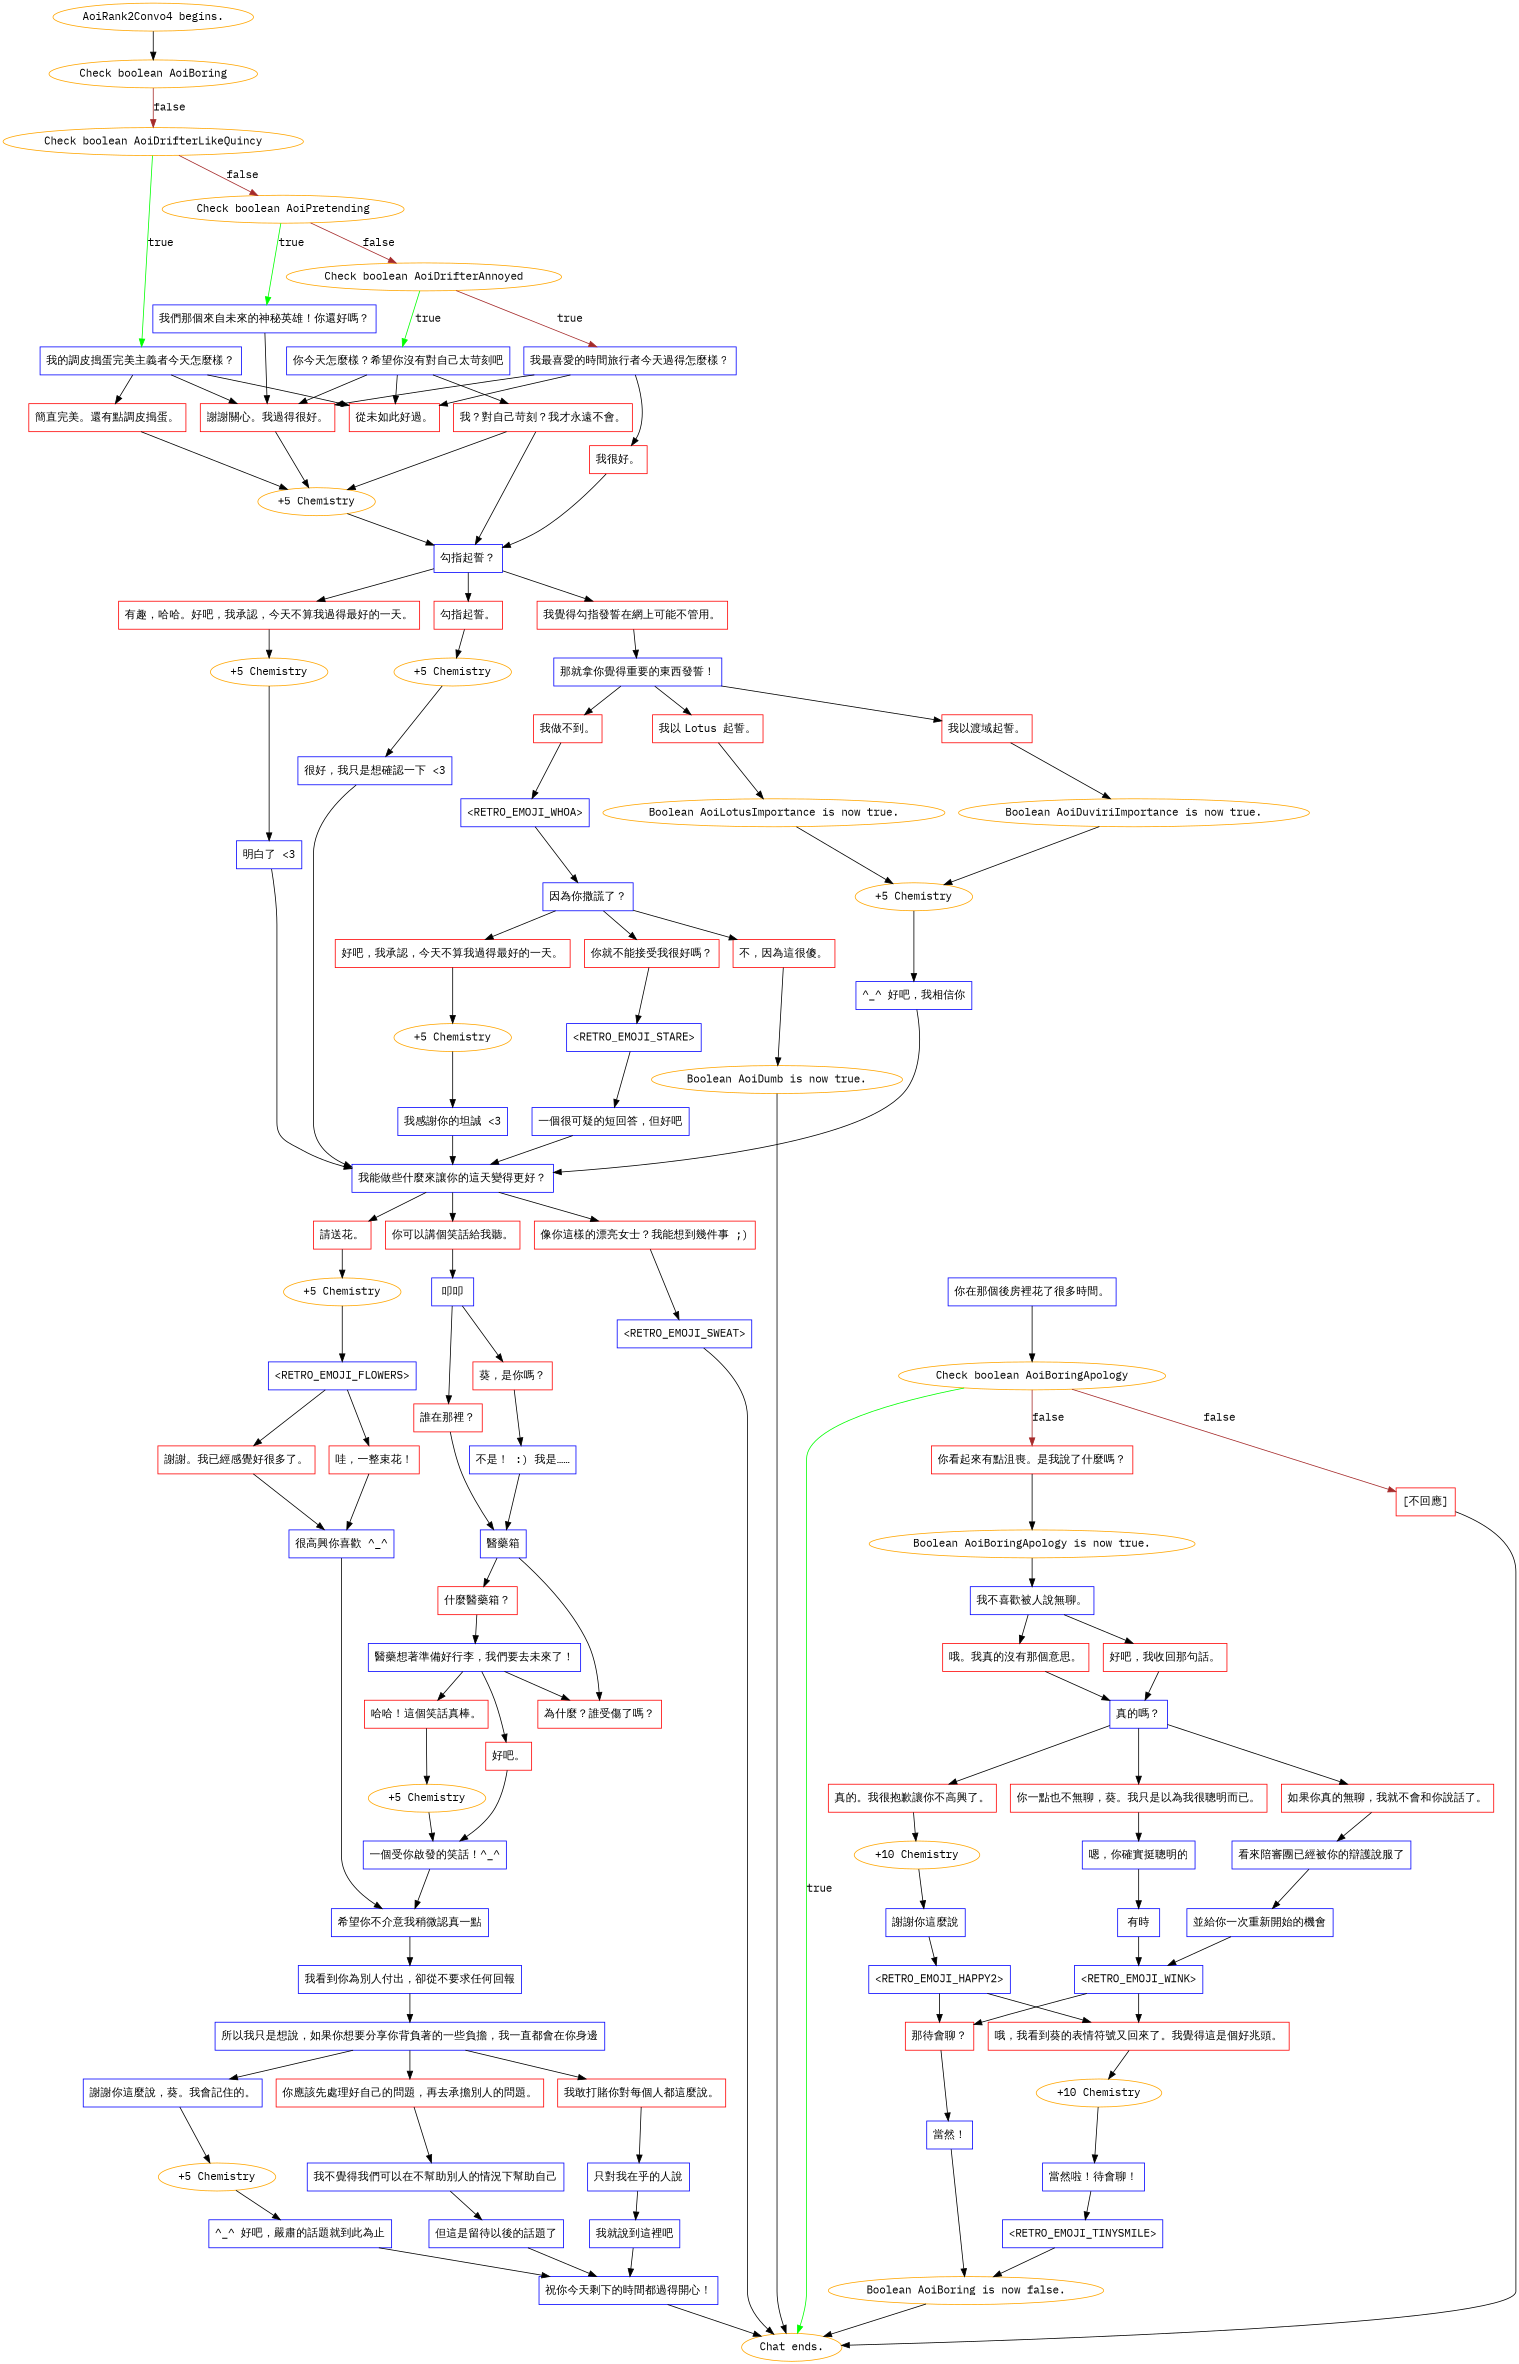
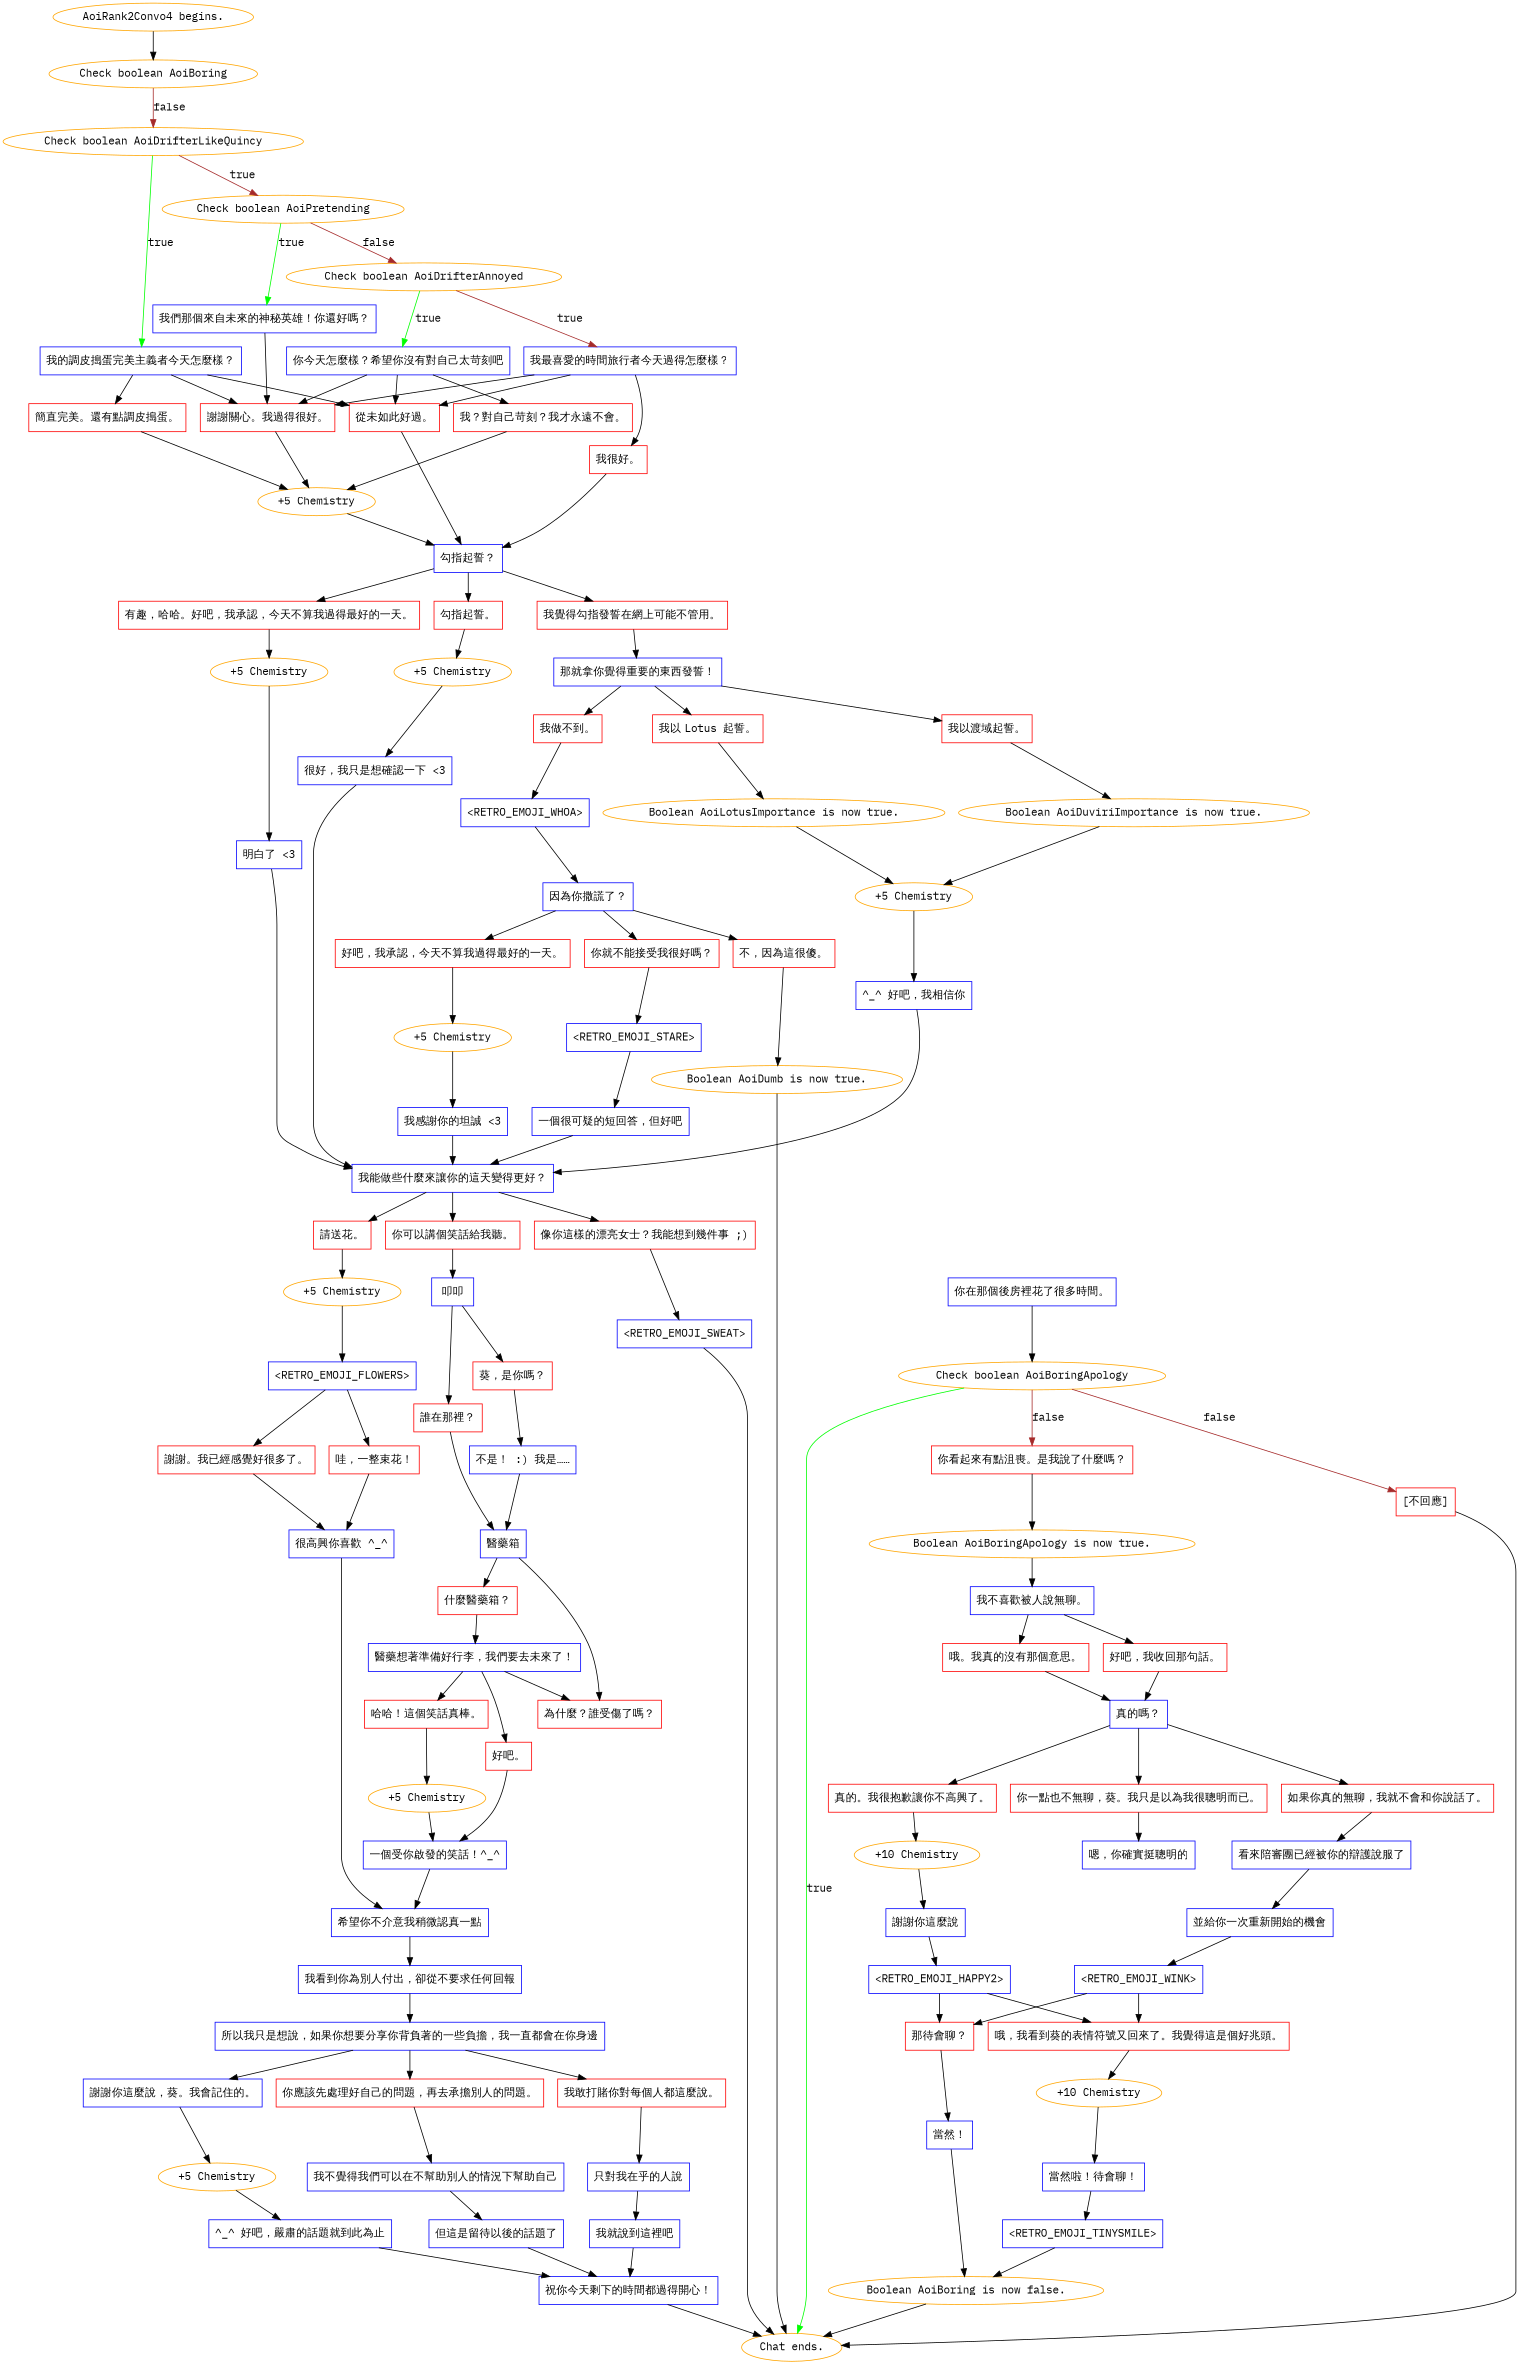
  digraph {
    fontname="IBM Plex Mono"
    node [color=blue fontname="IBM Plex Mono" shape=box]
    edge [fontname="IBM Plex Mono"]
    "AoiRank2Convo4 begins." [color=orange shape=""]
    n2 [color=orange label="Check boolean AoiBoring" shape=""]
    n3 [color=orange label="Check boolean AoiDrifterLikeQuincy" shape=""]
    n4 [label="你在那個後房裡花了很多時間。"]
    n5 [color=orange label="Check boolean AoiBoringApology" shape=""]
    n6 [label="我的調皮搗蛋完美主義者今天怎麼樣？"]
    n7 [color=orange label="Check boolean AoiPretending" shape=""]
    "Chat ends." [color=orange shape=""]
    n9 [color=red label="你看起來有點沮喪。是我說了什麼嗎？"]
    n10 [color=red label="[不回應]"]
    n11 [color=red label="簡直完美。還有點調皮搗蛋。"]
    n12 [color=red label="謝謝關心。我過得很好。"]
    n13 [color=red label="從未如此好過。"]
    n14 [label="我們那個來自未來的神秘英雄！你還好嗎？"]
    n15 [color=orange label="Check boolean AoiDrifterAnnoyed" shape=""]
    n16 [color=orange label="Boolean AoiBoringApology is now true." shape=""]
    n17 [color=orange label="+5 Chemistry" shape=""]
    n18 [label="勾指起誓？"]
    n19 [label="你今天怎麼樣？希望你沒有對自己太苛刻吧"]
    n20 [label="我最喜愛的時間旅行者今天過得怎麼樣？"]
    n21 [label="我不喜歡被人說無聊。"]
    n22 [color=red label="勾指起誓。"]
    n23 [color=red label="有趣，哈哈。好吧，我承認，今天不算我過得最好的一天。"]
    n24 [color=red label="我覺得勾指發誓在網上可能不管用。"]
    n25 [color=red label="我？對自己苛刻？我才永遠不會。"]
    n26 [color=red label="我很好。"]
    n27 [color=red label="哦。我真的沒有那個意思。"]
    n28 [color=red label="好吧，我收回那句話。"]
    n29 [color=orange label="+5 Chemistry" shape=""]
    n30 [color=orange label="+5 Chemistry" shape=""]
    n31 [label="那就拿你覺得重要的東西發誓！"]
    n32 [label="真的嗎？"]
    n33 [label="很好，我只是想確認一下 <3"]
    n34 [label="明白了 <3"]
    n35 [color=red label="我做不到。"]
    n36 [color=red label="我以 Lotus 起誓。"]
    n37 [color=red label="我以渡域起誓。"]
    n38 [color=red label="真的。我很抱歉讓你不高興了。"]
    n39 [color=red label="你一點也不無聊，葵。我只是以為我很聰明而已。"]
    n40 [color=red label="如果你真的無聊，我就不會和你說話了。"]
    n41 [label="我能做些什麼來讓你的這天變得更好？"]
    n42 [label="<RETRO_EMOJI_WHOA>"]
    n43 [color=orange label="Boolean AoiLotusImportance is now true." shape=""]
    n44 [color=orange label="Boolean AoiDuviriImportance is now true." shape=""]
    n45 [color=orange label="+10 Chemistry" shape=""]
    n46 [label="嗯，你確實挺聰明的"]
    n47 [label="看來陪審團已經被你的辯護說服了"]
    n48 [color=red label="你可以講個笑話給我聽。"]
    n49 [color=red label="請送花。"]
    n50 [color=red label="像你這樣的漂亮女士？我能想到幾件事 ;)"]
    n51 [label="因為你撒謊了？"]
    n52 [color=orange label="+5 Chemistry" shape=""]
    n53 [label="謝謝你這麼說"]
-   n54 [label="有時"]
    n55 [label="並給你一次重新開始的機會"]
    n56 [label="叩叩"]
    n57 [color=orange label="+5 Chemistry" shape=""]
    n58 [label="<RETRO_EMOJI_SWEAT>"]
    n59 [color=red label="好吧，我承認，今天不算我過得最好的一天。"]
    n60 [color=red label="不，因為這很傻。"]
    n61 [color=red label="你就不能接受我很好嗎？"]
    n62 [label="^_^ 好吧，我相信你"]
    n63 [label="<RETRO_EMOJI_HAPPY2>"]
    n64 [label="<RETRO_EMOJI_WINK>"]
    n65 [color=red label="誰在那裡？"]
    n66 [color=red label="葵，是你嗎？"]
    n67 [label="<RETRO_EMOJI_FLOWERS>"]
    n68 [color=orange label="+5 Chemistry" shape=""]
    n69 [color=orange label="Boolean AoiDumb is now true." shape=""]
    n70 [label="<RETRO_EMOJI_STARE>"]
    n71 [color=red label="那待會聊？"]
    n72 [color=red label="哦，我看到葵的表情符號又回來了。我覺得這是個好兆頭。"]
    n73 [label="醫藥箱"]
    n74 [label="不是！ :) 我是……"]
    n75 [color=red label="謝謝。我已經感覺好很多了。"]
    n76 [color=red label="哇，一整束花！"]
    n77 [label="我感謝你的坦誠 <3"]
    n78 [label="一個很可疑的短回答，但好吧"]
    n79 [label="當然！"]
    n80 [color=orange label="+10 Chemistry" shape=""]
    n81 [color=red label="什麼醫藥箱？"]
    n82 [color=red label="為什麼？誰受傷了嗎？"]
    n83 [label="很高興你喜歡 ^_^"]
    n84 [color=orange label="Boolean AoiBoring is now false." shape=""]
    n85 [label="當然啦！待會聊！"]
    n86 [label="醫藥想著準備好行李，我們要去未來了！"]
    n87 [label="希望你不介意我稍微認真一點"]
    n88 [label="<RETRO_EMOJI_TINYSMILE>"]
    n89 [color=red label="哈哈！這個笑話真棒。"]
    n90 [color=red label="好吧。"]
    n91 [label="我看到你為別人付出，卻從不要求任何回報"]
    n92 [color=orange label="+5 Chemistry" shape=""]
    n93 [label="一個受你啟發的笑話！^_^"]
    n94 [label="所以我只是想說，如果你想要分享你背負著的一些負擔，我一直都會在你身邊"]
    n95 [label="謝謝你這麼說，葵。我會記住的。"]
    n96 [color=red label="你應該先處理好自己的問題，再去承擔別人的問題。"]
    n97 [color=red label="我敢打賭你對每個人都這麼說。"]
    n98 [color=orange label="+5 Chemistry" shape=""]
    n99 [label="我不覺得我們可以在不幫助別人的情況下幫助自己"]
    n100 [label="只對我在乎的人說"]
    n101 [label="^_^ 好吧，嚴肅的話題就到此為止"]
    n102 [label="但這是留待以後的話題了"]
    n103 [label="我就說到這裡吧"]
    n104 [label="祝你今天剩下的時間都過得開心！"]
    "AoiRank2Convo4 begins." -> n2
    n2 -> n3 [color=brown label=false]
    n3 -> n6 [color=green label=true]
-   n3 -> n7 [color=brown label=false]
+   n3 -> n7 [color=brown label=true]
    n4 -> n5
    n5 -> "Chat ends." [color=green label=true]
    n5 -> n9 [color=brown label=false]
    n5 -> n10 [color=brown label=false]
    n6 -> n11
    n6 -> n12
    n6 -> n13
    n7 -> n14 [color=green label=true]
    n7 -> n15 [color=brown label=false]
    n9 -> n16
    n10 -> "Chat ends."
    n11 -> n17
    n12 -> n17
-   n25 -> n18
+   n13 -> n18
    n14 -> n12
    n15 -> n19 [color=green label=true]
    n15 -> n20 [color=brown label=true]
    n16 -> n21
    n17 -> n18
    n18 -> n22
    n18 -> n23
    n18 -> n24
    n19 -> n12
    n19 -> n13
    n19 -> n25
    n20 -> n12
    n20 -> n13
    n20 -> n26
    n21 -> n27
    n21 -> n28
    n22 -> n29
    n23 -> n30
    n24 -> n31
    n25 -> n17
    n26 -> n18
    n27 -> n32
    n28 -> n32
    n29 -> n33
    n30 -> n34
    n31 -> n35
    n31 -> n36
    n31 -> n37
    n32 -> n38
    n32 -> n39
    n32 -> n40
    n33 -> n41
    n34 -> n41
    n35 -> n42
    n36 -> n43
    n37 -> n44
    n38 -> n45
    n39 -> n46
    n40 -> n47
    n41 -> n48
    n41 -> n49
    n41 -> n50
    n42 -> n51
    n43 -> n52
    n44 -> n52
    n45 -> n53
-   n46 -> n54
    n47 -> n55
    n48 -> n56
    n49 -> n57
    n50 -> n58
    n51 -> n59
    n51 -> n60
    n51 -> n61
    n52 -> n62
    n53 -> n63
-   n54 -> n64
    n55 -> n64
    n56 -> n65
    n56 -> n66
    n57 -> n67
    n58 -> "Chat ends."
    n59 -> n68
    n60 -> n69
    n61 -> n70
    n62 -> n41
    n63 -> n71
    n63 -> n72
    n64 -> n71
    n64 -> n72
    n65 -> n73
    n66 -> n74
    n67 -> n75
    n67 -> n76
    n68 -> n77
    n69 -> "Chat ends."
    n70 -> n78
    n71 -> n79
    n72 -> n80
    n73 -> n81
    n73 -> n82
    n74 -> n73
    n75 -> n83
    n76 -> n83
    n77 -> n41
    n78 -> n41
    n79 -> n84
    n80 -> n85
    n81 -> n86
    n83 -> n87
    n84 -> "Chat ends."
    n85 -> n88
    n86 -> n82
    n86 -> n89
    n86 -> n90
    n87 -> n91
    n88 -> n84
    n89 -> n92
    n90 -> n93
    n91 -> n94
    n92 -> n93
    n93 -> n87
    n94 -> n95
    n94 -> n96
    n94 -> n97
    n95 -> n98
    n96 -> n99
    n97 -> n100
    n98 -> n101
    n99 -> n102
    n100 -> n103
    n101 -> n104
    n102 -> n104
    n103 -> n104
    n104 -> "Chat ends."
  }
